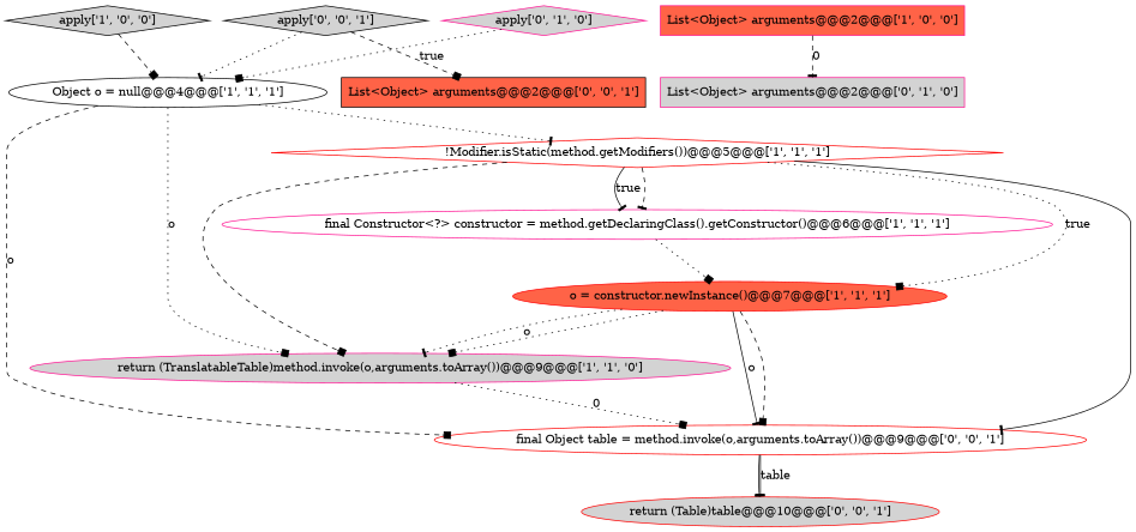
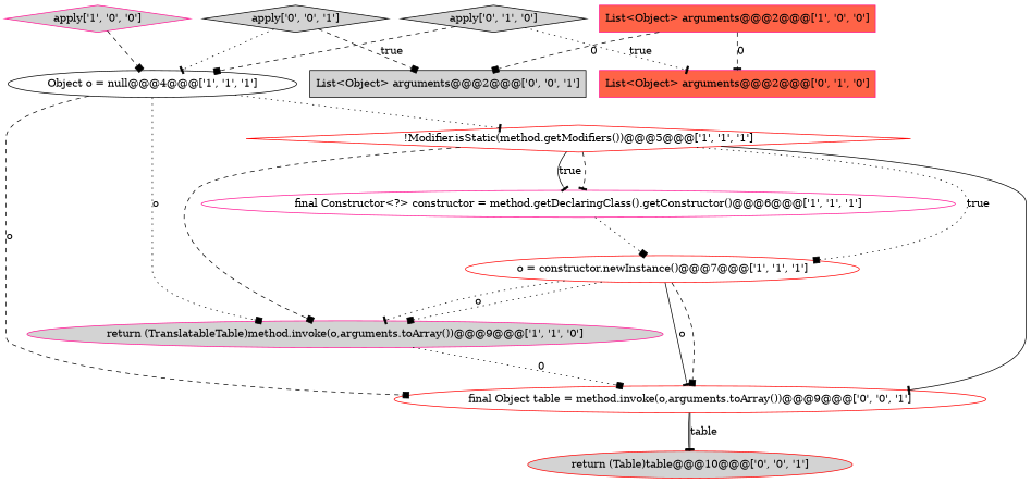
  digraph {
    node [color=black fillcolor=white shape=ellipse style=filled]
    edge [arrowhead=box style=dotted]
    n1 [label="Object o = null@@@4@@@['1', '1', '1']"]
    n2 [color=deeppink fillcolor=lightgray label="return (TranslatableTable)method.invoke(o,arguments.toArray())@@@9@@@['1', '1', '0']"]
    n3 [color=red label="final Object table = method.invoke(o,arguments.toArray())@@@9@@@['0', '0', '1']"]
    n4 [color=red label="!Modifier.isStatic(method.getModifiers())@@@5@@@['1', '1', '1']" shape=diamond]
    n5 [color=red fillcolor=lightgray label="return (Table)table@@@10@@@['0', '0', '1']"]
    n6 [color=deeppink label="final Constructor<?> constructor = method.getDeclaringClass().getConstructor()@@@6@@@['1', '1', '1']"]
-   n7 [color=red fillcolor=tomato label="o = constructor.newInstance()@@@7@@@['1', '1', '1']"]
-   n8 [fillcolor=lightgray label="apply['1', '0', '0']" shape=diamond]
+   n7 [color=red label="o = constructor.newInstance()@@@7@@@['1', '1', '1']"]
+   n8 [color=deeppink fillcolor=lightgray label="apply['1', '0', '0']" shape=diamond]
    n9 [color=deeppink fillcolor=tomato label="List<Object> arguments@@@2@@@['1', '0', '0']" shape=box]
-   n10 [color=deeppink fillcolor=lightgray label="List<Object> arguments@@@2@@@['0', '1', '0']" shape=box]
-   n11 [fillcolor=tomato label="List<Object> arguments@@@2@@@['0', '0', '1']" shape=box]
-   n12 [color=deeppink fillcolor=lightgray label="apply['0', '1', '0']" shape=diamond]
+   n10 [color=deeppink fillcolor=tomato label="List<Object> arguments@@@2@@@['0', '1', '0']" shape=box]
+   n11 [fillcolor=lightgray label="List<Object> arguments@@@2@@@['0', '0', '1']" shape=box]
+   n12 [fillcolor=lightgray label="apply['0', '1', '0']" shape=diamond]
    n13 [fillcolor=lightgray label="apply['0', '0', '1']" shape=diamond]
    n1 -> n2 [label=o]
    n1 -> n3 [label=o style=dashed]
    n1 -> n4 [arrowhead=tee]
    n2 -> n3 [label=0]
    n3 -> n5 [arrowhead=tee style=solid]
    n3 -> n5 [arrowhead=tee label=table style=solid]
    n4 -> n2 [style=dashed]
    n4 -> n3 [arrowhead=tee style=solid]
    n4 -> n6 [arrowhead=tee style=dashed]
    n4 -> n6 [arrowhead=tee label=true style=solid]
    n4 -> n7 [label=true]
    n6 -> n7
    n7 -> n2
    n7 -> n2 [arrowhead=tee label=o]
    n7 -> n3 [arrowhead=tee label=o style=solid]
    n7 -> n3 [style=dashed]
    n8 -> n1 [style=dashed]
    n9 -> n10 [arrowhead=tee label=0 style=dashed]
-   n12 -> n1
+   n9 -> n11 [label=0 style=dashed]
+   n12 -> n1 [style=dashed]
+   n12 -> n10 [arrowhead=tee label=true]
    n13 -> n1 [arrowhead=tee]
    n13 -> n11 [label=true style=dashed]
  }
